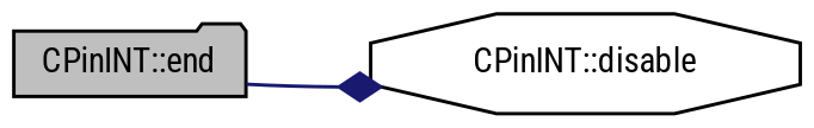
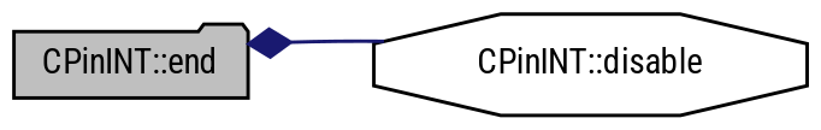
  digraph {
    rankdir=LR
    fontname="Roboto Condensed"
    node [color=black fontname="Roboto Condensed" fontsize=10 style=filled]
    n1 [fillcolor=grey75 fontcolor=black height=0.2 label="CPinINT::end" shape=folder width=0.4]
    n2 [fillcolor=white height=0.2 label="CPinINT::disable" shape=octagon width=0.4]
-   n1 -> n2 [color=midnightblue fontname="Roboto Condensed" fontsize=10 labelfontname=Helvetica labelfontsize=10 style=solid arrowhead=diamond]
+   n2 -> n1 [color=midnightblue fontname="Roboto Condensed" fontsize=10 labelfontname=Helvetica labelfontsize=10 style=solid arrowhead=diamond]
  }
